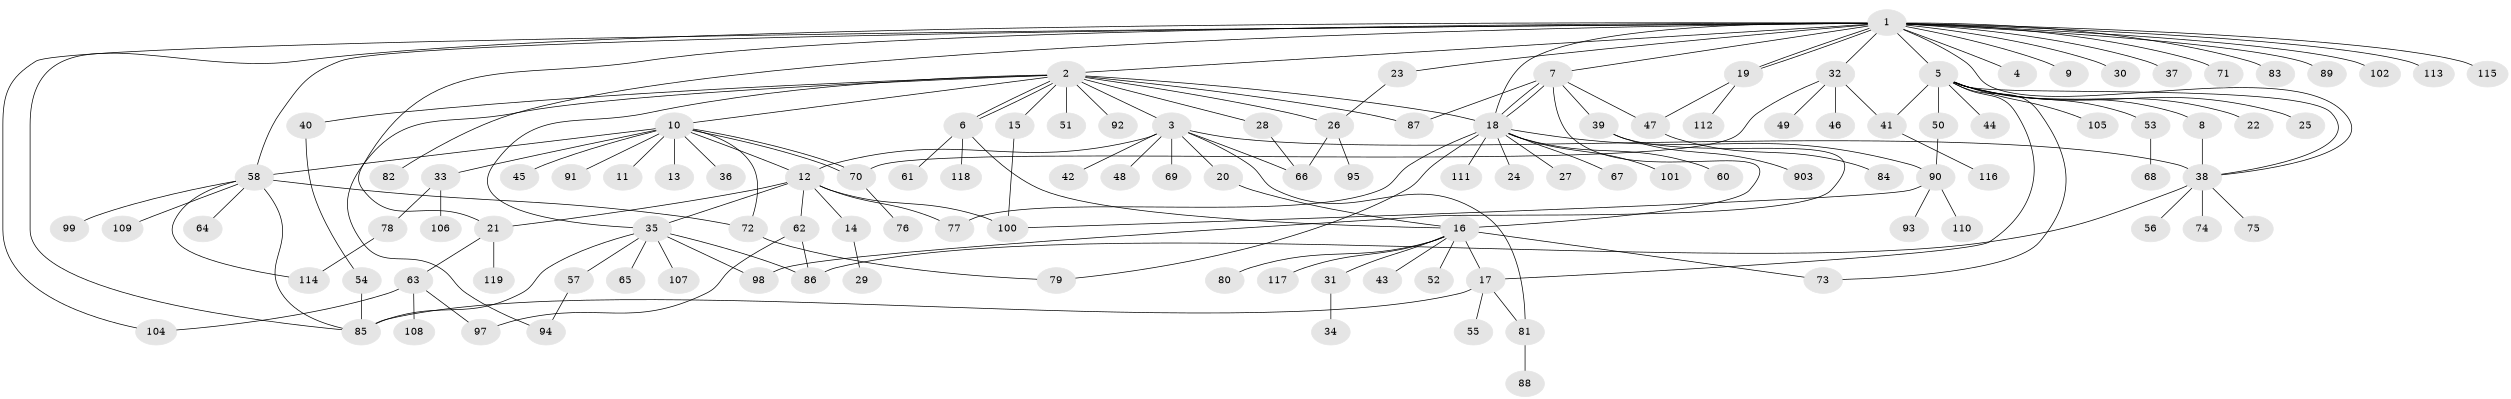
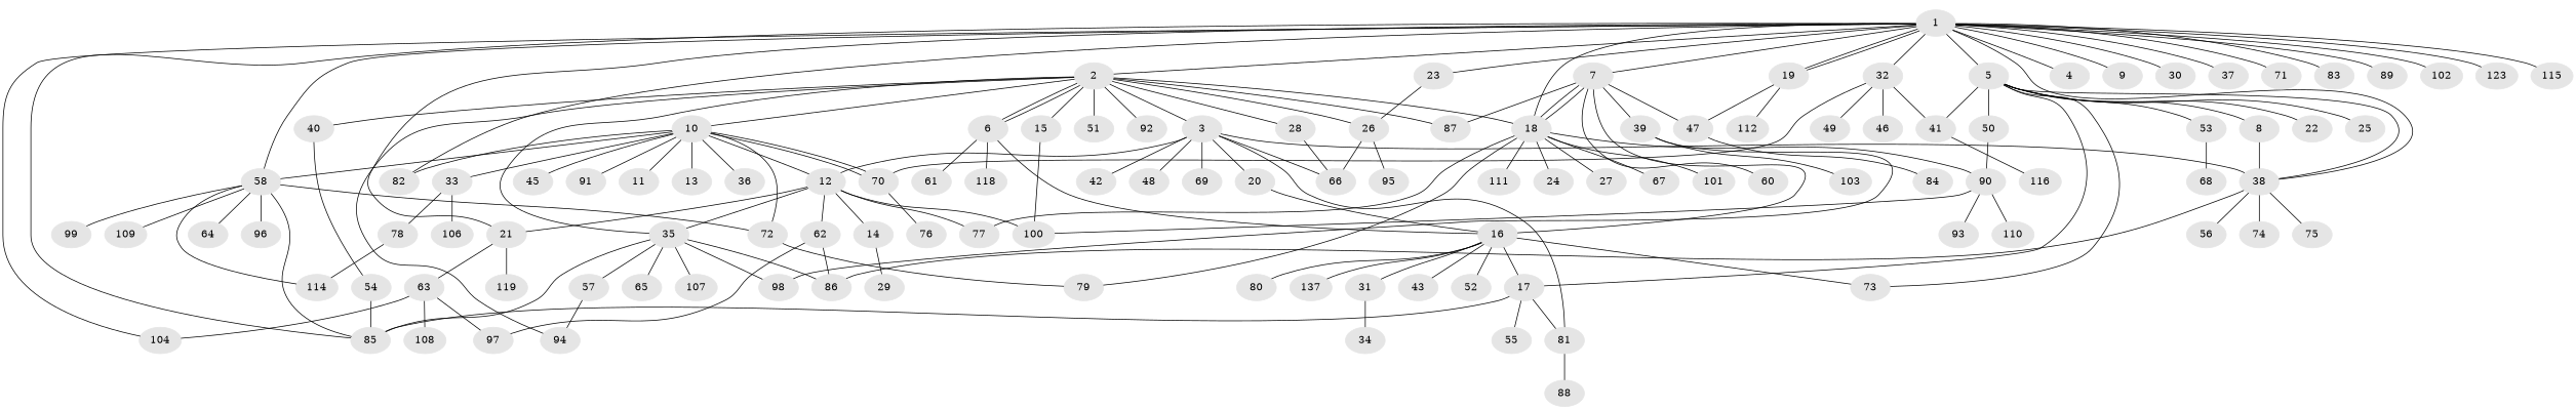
  graph {
    node [color=gray90 style=filled]
    1
    2
    4
    5
    7
    9
    18
    19
    21
    23
    30
    32
    37
    38
    58
    71
    82
    83
    85
    89
    102
    104
-   113
+   113 [label=123]
    115
    3
    6
    10
    15
    26
    28
    35
    40
    51
    87
    92
    94
    8
    17
    22
    25
    41
-   44
    50
    53
    73
-   105
    16
    39
    47
    77
    24
    27
    60
    67
    79
    90
    101
    111
    112
    63
    119
    70
    46
    49
    86
    56
    74
    75
    114
    72
    64
+   96
    99
    109
    12
    20
    42
    48
    66
    69
    81
    61
    118
    11
    13
    33
    36
    45
    91
    100
    95
    57
    65
    98
    107
    54
    14
    62
    31
    43
    52
    80
-   117
+   117 [label=137]
    88
    55
    116
    68
-   103 [label=903]
+   103
    84
    78
    106
    76
    29
    97
    34
    93
    110
    108
    1 -- 2
    1 -- 4
    1 -- 5
    1 -- 7
    1 -- 9
    1 -- 18
    1 -- 19
    1 -- 19
    1 -- 21
    1 -- 23
    1 -- 30
    1 -- 32
    1 -- 37
    1 -- 38
    1 -- 58
    1 -- 71
    1 -- 82
    1 -- 83
    1 -- 85
    1 -- 89
    1 -- 102
    1 -- 104
    1 -- 113
    1 -- 115
    2 -- 18
    2 -- 3
    2 -- 6
    2 -- 6
    2 -- 10
    2 -- 15
    2 -- 26
    2 -- 28
    2 -- 35
    2 -- 40
    2 -- 51
    2 -- 87
    2 -- 92
    2 -- 94
    5 -- 38
    5 -- 8
    5 -- 17
    5 -- 22
    5 -- 25
    5 -- 41
-   5 -- 44
    5 -- 50
    5 -- 53
    5 -- 73
-   5 -- 105
    7 -- 18
    7 -- 18
    7 -- 87
    7 -- 16
    7 -- 39
    7 -- 47
    18 -- 77
    18 -- 24
    18 -- 27
-   18 -- 60
+   7 -- 60
    18 -- 67
    18 -- 79
    18 -- 90
    18 -- 101
    18 -- 111
    19 -- 47
    19 -- 112
    21 -- 63
    21 -- 119
    23 -- 26
    32 -- 41
    32 -- 70
    32 -- 46
    32 -- 49
    38 -- 86
    38 -- 56
    38 -- 74
    38 -- 75
    58 -- 85
    58 -- 114
    58 -- 72
    58 -- 64
+   58 -- 96
    58 -- 99
    58 -- 109
    3 -- 38
    3 -- 12
    3 -- 20
    3 -- 42
    3 -- 48
    3 -- 66
    3 -- 69
    3 -- 81
    6 -- 16
    6 -- 61
    6 -- 118
    10 -- 58
+   10 -- 82
    10 -- 70
    10 -- 70
    10 -- 72
    10 -- 12
    10 -- 11
    10 -- 13
    10 -- 33
    10 -- 36
    10 -- 45
    10 -- 91
    15 -- 100
    26 -- 66
    26 -- 95
    28 -- 66
    35 -- 85
    35 -- 86
    35 -- 57
    35 -- 65
    35 -- 98
    35 -- 107
    40 -- 54
    8 -- 38
    17 -- 85
    17 -- 81
    17 -- 55
    41 -- 116
    50 -- 90
    53 -- 68
    16 -- 17
    16 -- 73
    16 -- 31
    16 -- 43
    16 -- 52
    16 -- 80
    16 -- 117
    39 -- 98
    39 -- 103
    47 -- 84
    90 -- 100
    90 -- 93
    90 -- 110
    63 -- 104
    63 -- 97
    63 -- 108
    70 -- 76
    72 -- 79
    12 -- 21
    12 -- 35
    12 -- 77
    12 -- 100
    12 -- 14
    12 -- 62
    20 -- 16
    81 -- 88
    33 -- 78
    33 -- 106
    57 -- 94
    54 -- 85
    14 -- 29
    62 -- 86
    62 -- 97
    31 -- 34
    78 -- 114
  }
